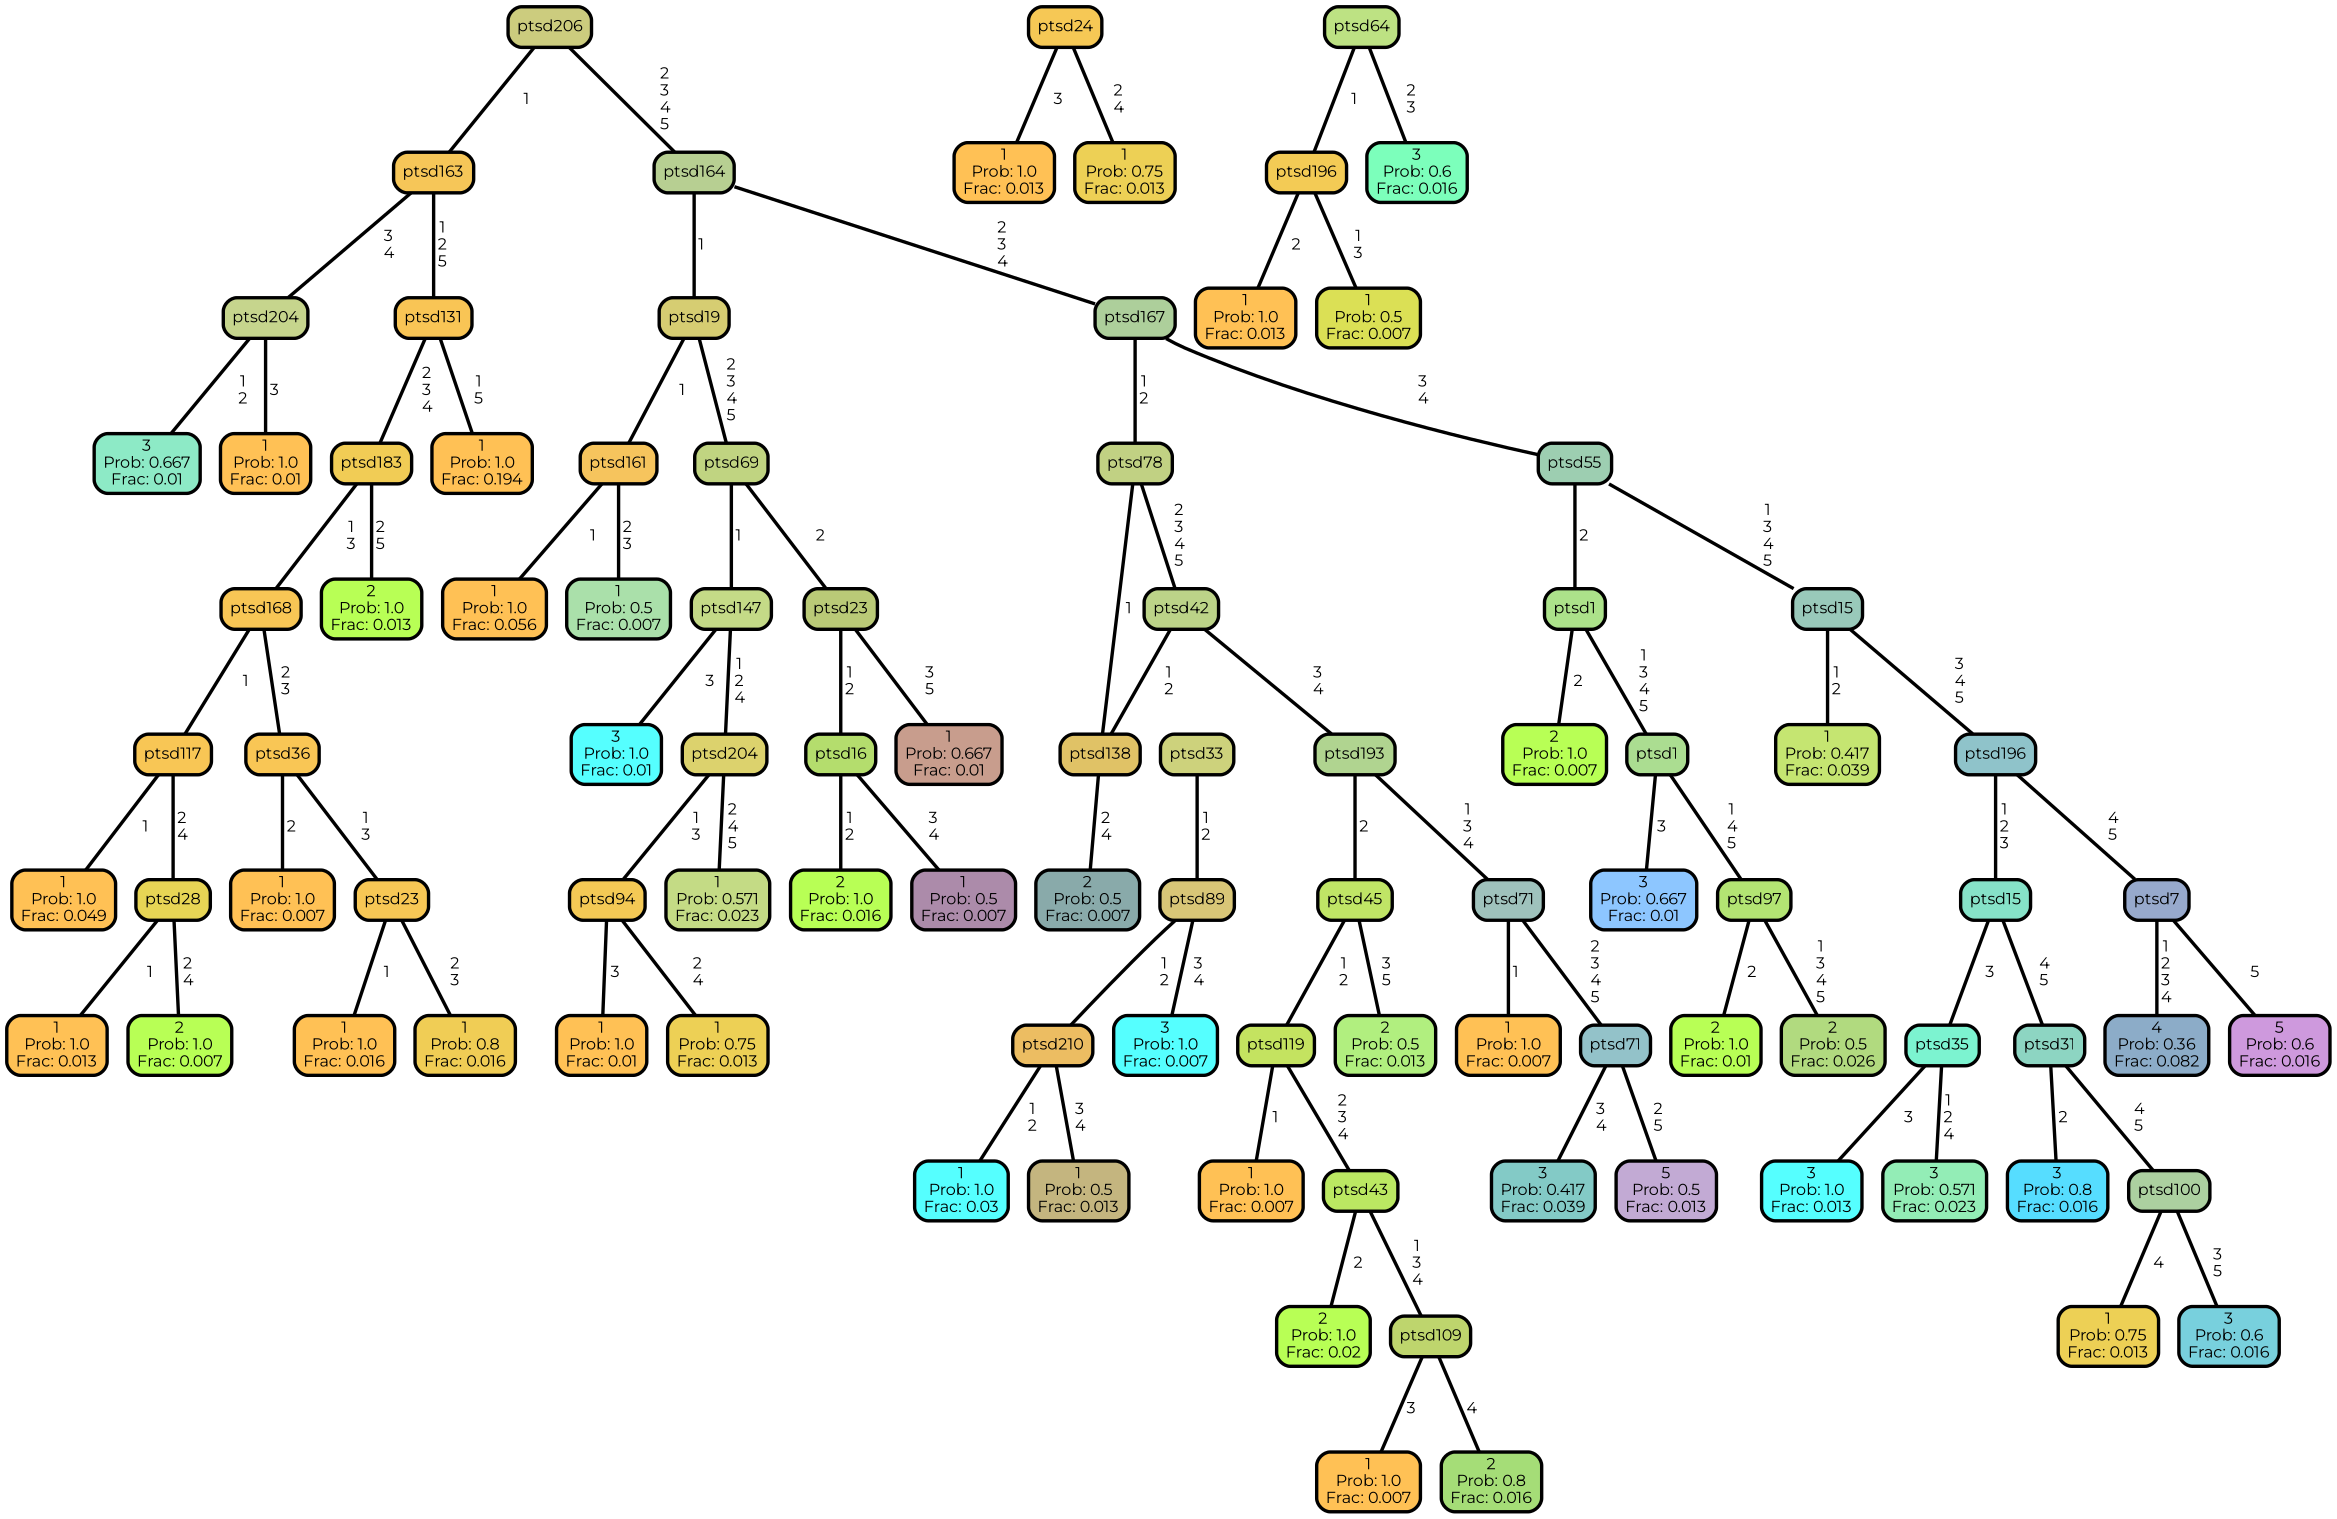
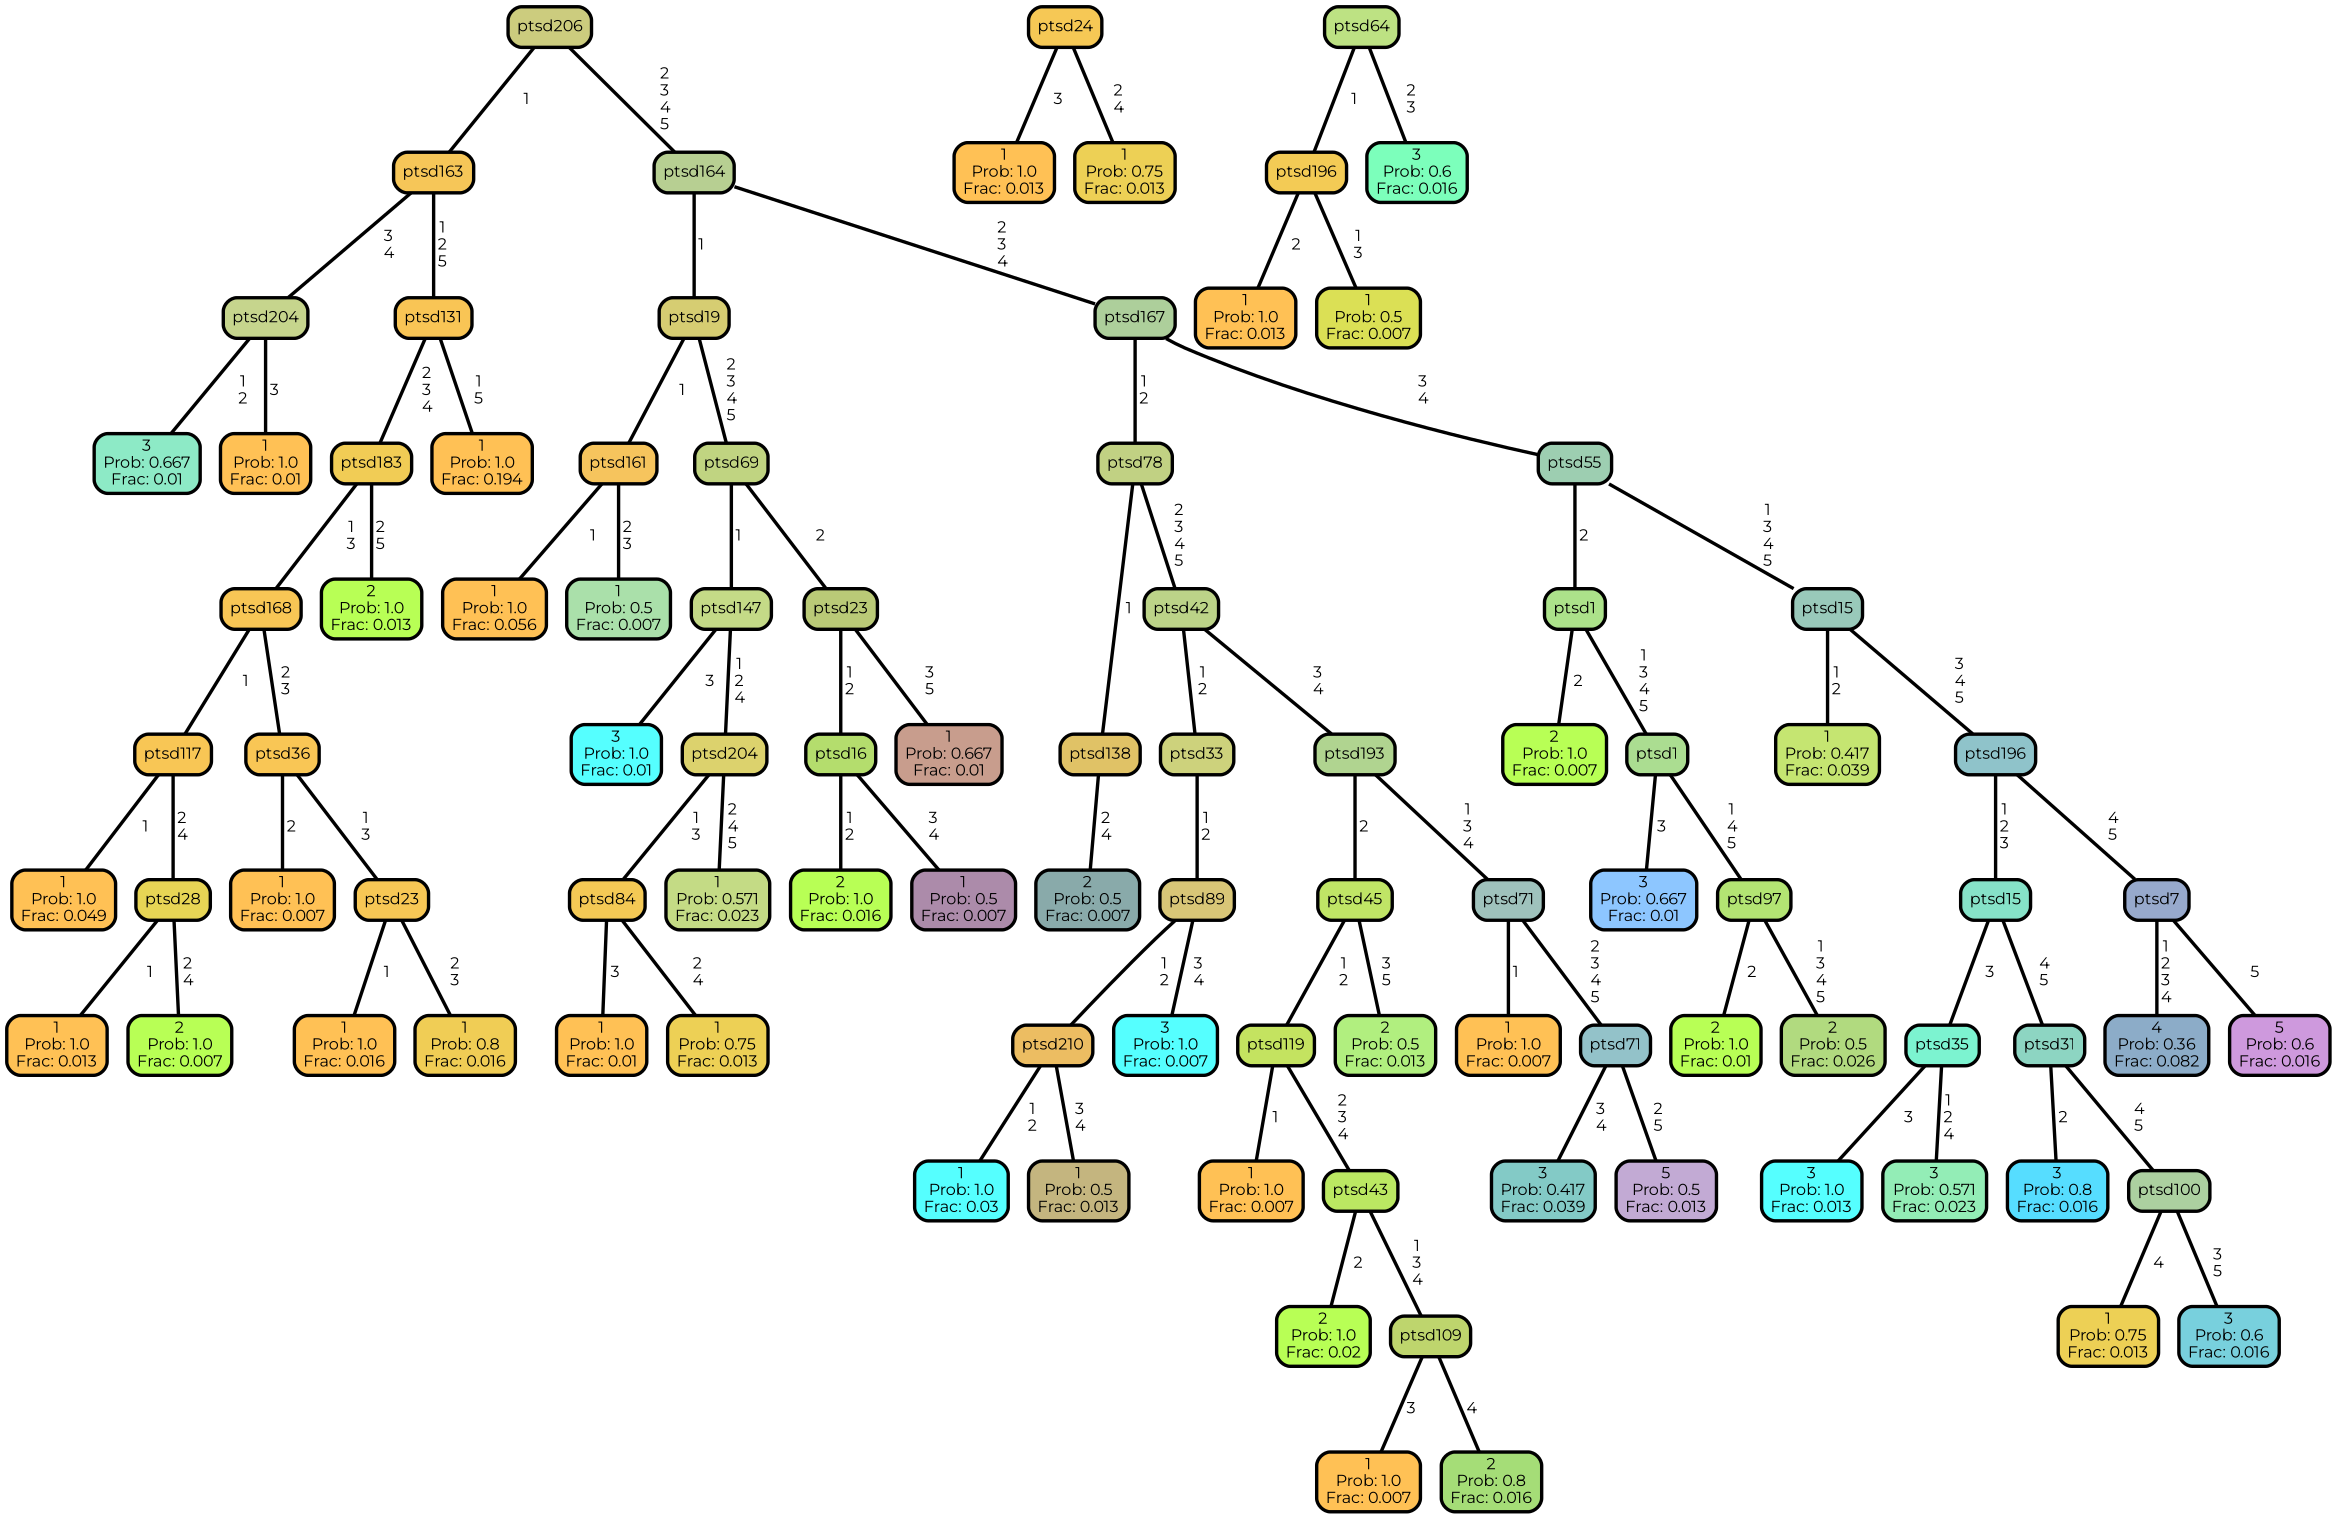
  graph {
    fontname=Montserrat
    ranksep="0 equally"
    splines=straight
    node [color=black fillcolor="#ffc155" fontcolor=black fontname=Montserrat penwidth=3 shape=box style="filled, rounded"]
    edge [color=black fontname=Montserrat penwidth=3]
    n1 [fillcolor="#8deac6" label="3\nProb: 0.667\nFrac: 0.01"]
    n2 [fillcolor="#c6d58d" label=ptsd204]
    n3 [label="1\nProb: 1.0\nFrac: 0.01"]
    n4 [fillcolor="#f6c658" label=ptsd163]
    n5 [fillcolor="#f9c555" label=ptsd131]
    n6 [fillcolor="#f1cc55" label=ptsd183]
    n7 [label="1\nProb: 1.0\nFrac: 0.194"]
    n8 [label="1\nProb: 1.0\nFrac: 0.049"]
    n9 [fillcolor="#f8c655" label=ptsd117]
    n10 [fillcolor="#e7d555" label=ptsd28]
    n11 [label="1\nProb: 1.0\nFrac: 0.013"]
    n12 [fillcolor="#b8ff55" label="2\nProb: 1.0\nFrac: 0.007"]
    n13 [fillcolor="#f8c655" label=ptsd168]
    n14 [fillcolor="#f9c655" label=ptsd36]
    n15 [label="1\nProb: 1.0\nFrac: 0.007"]
    n16 [fillcolor="#f7c755" label=ptsd23]
    n17 [label="1\nProb: 1.0\nFrac: 0.016"]
    n18 [fillcolor="#f0cd55" label="1\nProb: 0.8\nFrac: 0.016"]
    n19 [fillcolor="#b8ff55" label="2\nProb: 1.0\nFrac: 0.013"]
    n20 [fillcolor="#cccc7e" label=ptsd206]
    n21 [fillcolor="#b7cf92" label=ptsd164]
    n22 [fillcolor="#d6cd72" label=ptsd19]
    n23 [fillcolor="#adcf9b" label=ptsd167]
    n24 [label="1\nProb: 1.0\nFrac: 0.056"]
    n25 [fillcolor="#f6c45d" label=ptsd161]
    n26 [fillcolor="#aae0aa" label="1\nProb: 0.5\nFrac: 0.007"]
    n27 [fillcolor="#c0d481" label=ptsd69]
    n28 [fillcolor="#c4da87" label=ptsd147]
    n29 [fillcolor="#baca77" label=ptsd23]
    n30 [fillcolor="#55ffff" label="3\nProb: 1.0\nFrac: 0.01"]
    n31 [fillcolor="#dcd26d" label=ptsd204]
-   n32 [fillcolor="#f4c955" label=ptsd94]
+   n32 [fillcolor="#f4c955" label=ptsd84]
    n33 [fillcolor="#c4db85" label="1\nProb: 0.571\nFrac: 0.023"]
    n34 [label="1\nProb: 1.0\nFrac: 0.01"]
    n35 [fillcolor="#edd055" label="1\nProb: 0.75\nFrac: 0.013"]
    n36 [fillcolor="#b4dd6d" label=ptsd16]
    n37 [fillcolor="#c89d8d" label="1\nProb: 0.667\nFrac: 0.01"]
    n38 [fillcolor="#b8ff55" label="2\nProb: 1.0\nFrac: 0.016"]
    n39 [fillcolor="#ac8baa" label="1\nProb: 0.5\nFrac: 0.007"]
    n40 [fillcolor="#c1d183" label=ptsd78]
    n41 [fillcolor="#9dceb1" label=ptsd55]
    n42 [label="1\nProb: 1.0\nFrac: 0.013"]
    n43 [fillcolor="#f6c855" label=ptsd24]
    n44 [fillcolor="#edd055" label="1\nProb: 0.75\nFrac: 0.013"]
    n45 [fillcolor="#e0c266" label=ptsd138]
    n46 [fillcolor="#89aaaa" label="2\nProb: 0.5\nFrac: 0.007"]
    n47 [fillcolor="#bcd388" label=ptsd42]
    n48 [fillcolor="#cdd27c" label=ptsd33]
    n49 [fillcolor="#b0d490" label=ptsd193]
    n50 [fillcolor="#55ffff" label="1\nProb: 1.0\nFrac: 0.03"]
    n51 [fillcolor="#ecbd62" label=ptsd210]
    n52 [fillcolor="#c4b57f" label="1\nProb: 0.5\nFrac: 0.013"]
    n53 [fillcolor="#d8c677" label=ptsd89]
    n54 [fillcolor="#55ffff" label="3\nProb: 1.0\nFrac: 0.007"]
    n55 [fillcolor="#bde283" label=ptsd64]
    n56 [fillcolor="#f3cb55" label=ptsd196]
    n57 [fillcolor="#7cffbb" label="3\nProb: 0.6\nFrac: 0.016"]
    n58 [label="1\nProb: 1.0\nFrac: 0.013"]
    n59 [fillcolor="#dbe055" label="1\nProb: 0.5\nFrac: 0.007"]
    n60 [fillcolor="#c0e566" label=ptsd45]
    n61 [fillcolor="#9fc2bc" label=ptsd71]
    n62 [label="1\nProb: 1.0\nFrac: 0.007"]
    n63 [fillcolor="#c4e360" label=ptsd119]
    n64 [fillcolor="#bbe862" label=ptsd43]
    n65 [fillcolor="#b8ff55" label="2\nProb: 1.0\nFrac: 0.02"]
    n66 [fillcolor="#bed56d" label=ptsd109]
    n67 [label="1\nProb: 1.0\nFrac: 0.007"]
    n68 [fillcolor="#a5dd77" label="2\nProb: 0.8\nFrac: 0.016"]
    n69 [fillcolor="#b1ef7f" label="2\nProb: 0.5\nFrac: 0.013"]
    n70 [label="1\nProb: 1.0\nFrac: 0.007"]
    n71 [fillcolor="#93c2c9" label=ptsd71]
    n72 [fillcolor="#83cac6" label="3\nProb: 0.417\nFrac: 0.039"]
    n73 [fillcolor="#c2aad4" label="5\nProb: 0.5\nFrac: 0.013"]
    n74 [fillcolor="#ace28a" label=ptsd1]
    n75 [fillcolor="#99c9ba" label=ptsd15]
    n76 [fillcolor="#b8ff55" label="2\nProb: 1.0\nFrac: 0.007"]
    n77 [fillcolor="#abdd91" label=ptsd1]
    n78 [fillcolor="#8dc6ff" label="3\nProb: 0.667\nFrac: 0.01"]
    n79 [fillcolor="#b3e473" label=ptsd97]
    n80 [fillcolor="#b8ff55" label="2\nProb: 1.0\nFrac: 0.01"]
    n81 [fillcolor="#b1da7f" label="2\nProb: 0.5\nFrac: 0.026"]
    n82 [fillcolor="#c5e571" label="1\nProb: 0.417\nFrac: 0.039"]
    n83 [fillcolor="#8fc3ca" label=ptsd196]
    n84 [fillcolor="#86e2c8" label=ptsd15]
    n85 [fillcolor="#97a9cc" label=ptsd7]
    n86 [fillcolor="#55ffff" label="3\nProb: 1.0\nFrac: 0.013"]
    n87 [fillcolor="#7cf3d0" label=ptsd35]
    n88 [fillcolor="#93edb6" label="3\nProb: 0.571\nFrac: 0.023"]
    n89 [fillcolor="#8dd5c2" label=ptsd31]
    n90 [fillcolor="#56ddff" label="3\nProb: 0.8\nFrac: 0.016"]
    n91 [fillcolor="#acd0a0" label=ptsd100]
    n92 [fillcolor="#edd055" label="1\nProb: 0.75\nFrac: 0.013"]
    n93 [fillcolor="#78d0dd" label="3\nProb: 0.6\nFrac: 0.016"]
    n94 [fillcolor="#8cacc8" label="4\nProb: 0.36\nFrac: 0.082"]
    n95 [fillcolor="#ce99dd" label="5\nProb: 0.6\nFrac: 0.016"]
    subgraph sub_1 {
      rank=same
    }
    n2 -- n1 [label=" 1\n 2"]
    n2 -- n3 [label=" 3"]
    n4 -- n2 [label=" 3\n 4"]
    n4 -- n5 [label=" 1\n 2\n 5"]
    n5 -- n6 [label=" 2\n 3\n 4"]
    n5 -- n7 [label=" 1\n 5"]
    n6 -- n13 [label=" 1\n 3"]
    n6 -- n19 [label=" 2\n 5"]
    n9 -- n8 [label=" 1"]
    n9 -- n10 [label=" 2\n 4"]
    n10 -- n11 [label=" 1"]
    n10 -- n12 [label=" 2\n 4"]
    n13 -- n9 [label=" 1"]
    n13 -- n14 [label=" 2\n 3"]
    n14 -- n15 [label=" 2"]
    n14 -- n16 [label=" 1\n 3"]
    n16 -- n17 [label=" 1"]
    n16 -- n18 [label=" 2\n 3"]
    n20 -- n4 [label=" 1"]
    n20 -- n21 [label=" 2\n 3\n 4\n 5"]
    n21 -- n22 [label=" 1"]
    n21 -- n23 [label=" 2\n 3\n 4"]
    n22 -- n25 [label=" 1"]
    n22 -- n27 [label=" 2\n 3\n 4\n 5"]
    n23 -- n40 [label=" 1\n 2"]
    n23 -- n41 [label=" 3\n 4"]
    n25 -- n24 [label=" 1"]
    n25 -- n26 [label=" 2\n 3"]
    n27 -- n28 [label=" 1"]
    n27 -- n29 [label=" 2"]
    n28 -- n30 [label=" 3"]
    n28 -- n31 [label=" 1\n 2\n 4"]
    n29 -- n36 [label=" 1\n 2"]
    n29 -- n37 [label=" 3\n 5"]
    n31 -- n32 [label=" 1\n 3"]
    n31 -- n33 [label=" 2\n 4\n 5"]
    n32 -- n34 [label=" 3"]
    n32 -- n35 [label=" 2\n 4"]
    n36 -- n38 [label=" 1\n 2"]
    n36 -- n39 [label=" 3\n 4"]
    n40 -- n45 [label=" 1"]
    n40 -- n47 [label=" 2\n 3\n 4\n 5"]
    n41 -- n74 [label=" 2"]
    n41 -- n75 [label=" 1\n 3\n 4\n 5"]
    n43 -- n42 [label=" 3"]
    n43 -- n44 [label=" 2\n 4"]
    n45 -- n46 [label=" 2\n 4"]
-   n47 -- n45 [label=" 1\n 2"]
+   n47 -- n48 [label=" 1\n 2"]
    n47 -- n49 [label=" 3\n 4"]
    n48 -- n53 [label=" 1\n 2"]
    n49 -- n60 [label=" 2"]
    n49 -- n61 [label=" 1\n 3\n 4"]
    n51 -- n50 [label=" 1\n 2"]
    n51 -- n52 [label=" 3\n 4"]
    n53 -- n51 [label=" 1\n 2"]
    n53 -- n54 [label=" 3\n 4"]
    n55 -- n56 [label=" 1"]
    n55 -- n57 [label=" 2\n 3"]
    n56 -- n58 [label=" 2"]
    n56 -- n59 [label=" 1\n 3"]
    n60 -- n63 [label=" 1\n 2"]
    n60 -- n69 [label=" 3\n 5"]
    n61 -- n70 [label=" 1"]
    n61 -- n71 [label=" 2\n 3\n 4\n 5"]
    n63 -- n62 [label=" 1"]
    n63 -- n64 [label=" 2\n 3\n 4"]
    n64 -- n65 [label=" 2"]
    n64 -- n66 [label=" 1\n 3\n 4"]
    n66 -- n67 [label=" 3"]
    n66 -- n68 [label=" 4"]
    n71 -- n72 [label=" 3\n 4"]
    n71 -- n73 [label=" 2\n 5"]
    n74 -- n76 [label=" 2"]
    n74 -- n77 [label=" 1\n 3\n 4\n 5"]
    n75 -- n82 [label=" 1\n 2"]
    n75 -- n83 [label=" 3\n 4\n 5"]
    n77 -- n78 [label=" 3"]
    n77 -- n79 [label=" 1\n 4\n 5"]
    n79 -- n80 [label=" 2"]
    n79 -- n81 [label=" 1\n 3\n 4\n 5"]
    n83 -- n84 [label=" 1\n 2\n 3"]
    n83 -- n85 [label=" 4\n 5"]
    n84 -- n87 [label=" 3"]
    n84 -- n89 [label=" 4\n 5"]
    n85 -- n94 [label=" 1\n 2\n 3\n 4"]
    n85 -- n95 [label=" 5"]
    n87 -- n86 [label=" 3"]
    n87 -- n88 [label=" 1\n 2\n 4"]
    n89 -- n90 [label=" 2"]
    n89 -- n91 [label=" 4\n 5"]
    n91 -- n92 [label=" 4"]
    n91 -- n93 [label=" 3\n 5"]
  }
